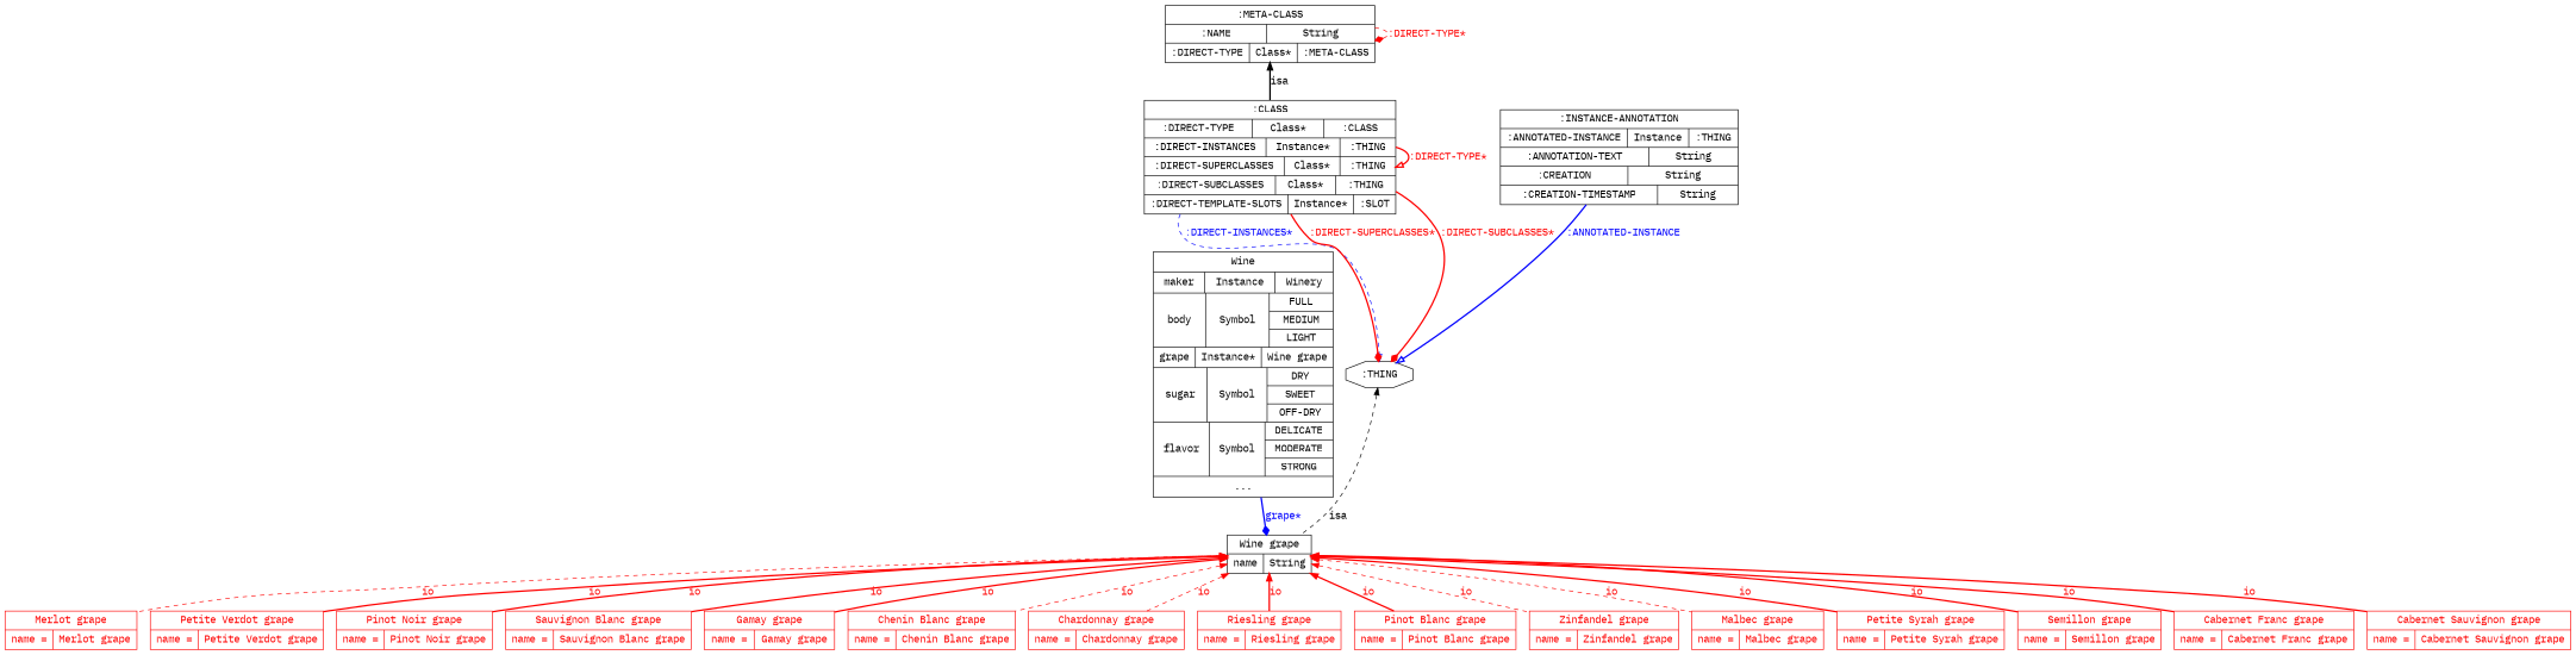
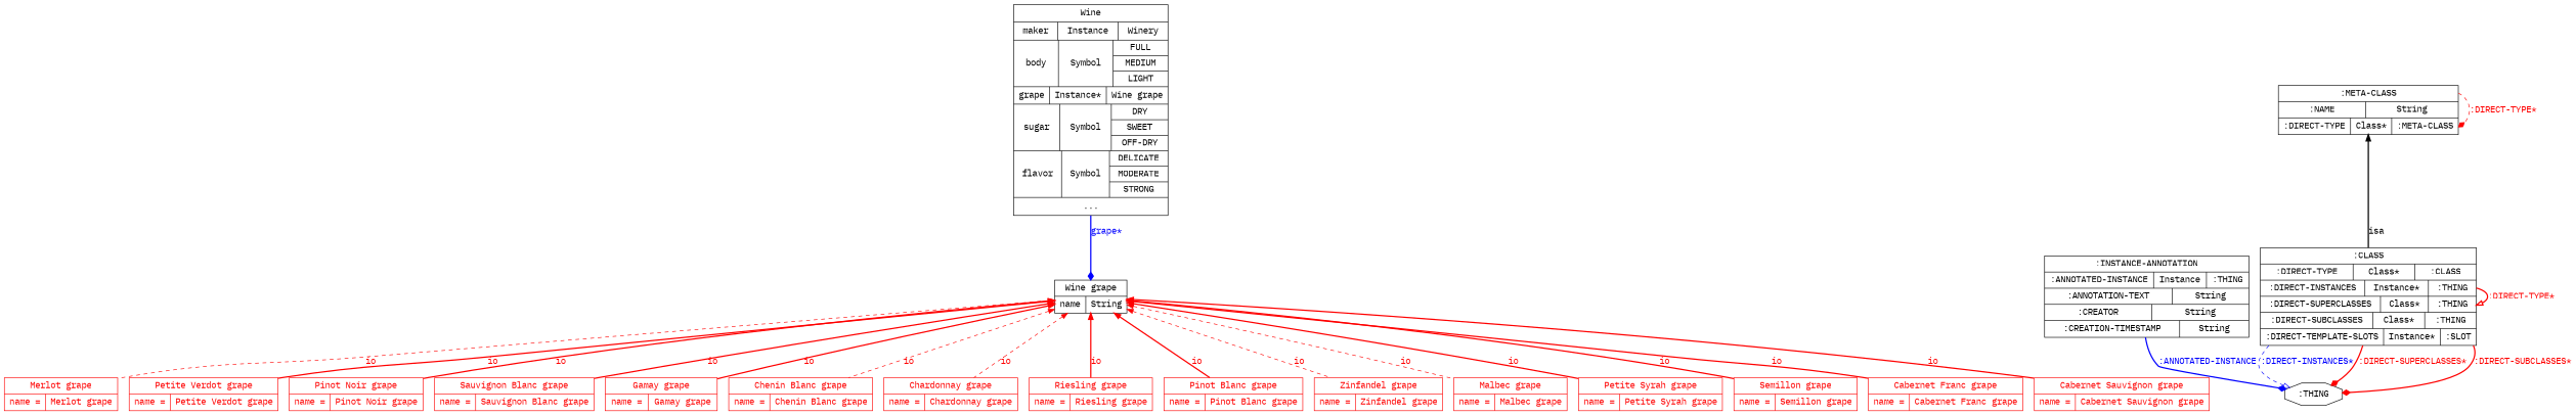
  digraph {
    fontname="IBM Plex Mono"
    node [color="0.0,1.0,1.0" fontcolor="0.0,1.0,1.0" fontname="IBM Plex Mono" shape=record]
    edge [color="0.0,1.0,1.0" dir=back fontcolor="0.0,1.0,1.0" fontname="IBM Plex Mono" style=bold]
    n1 [height=0.73611 label="{Merlot grape|{name =|{Merlot grape}}}" width=2.4167]
    n2 [color="0.0,0.0,0.0" fontcolor="0.0,0.0,0.0" height=0.73611 label="{Wine grape|{name|String}}" width=1.5833]
    n3 [height=0.73611 label="{Petite Verdot grape|{name =|{Petite Verdot grape}}}" width=3.0833]
    n4 [height=0.73611 label="{Pinot Noir grape|{name =|{Pinot Noir grape}}}" width=2.7778]
    n5 [height=0.73611 label="{Sauvignon Blanc grape|{name =|{Sauvignon Blanc grape}}}" width=3.4167]
    n6 [height=0.73611 label="{Gamay grape|{name =|{Gamay grape}}}" width=2.5]
    n7 [height=0.73611 label="{Chenin Blanc grape|{name =|{Chenin Blanc grape}}}" width=3.0833]
    n8 [height=0.73611 label="{Chardonnay grape|{name =|{Chardonnay grape}}}" width=2.9722]
    n9 [height=0.73611 label="{Riesling grape|{name =|{Riesling grape}}}" width=2.5556]
    n10 [height=0.73611 label="{Pinot Blanc grape|{name =|{Pinot Blanc grape}}}" width=2.8889]
    n11 [height=0.73611 label="{Zinfandel grape|{name =|{Zinfandel grape}}}" width=2.7222]
    n12 [height=0.73611 label="{Malbec grape|{name =|{Malbec grape}}}" width=2.4722]
    n13 [height=0.73611 label="{Petite Syrah grape|{name =|{Petite Syrah grape}}}" width=3]
    n14 [height=0.73611 label="{Semillon grape|{name =|{Semillon grape}}}" width=2.6389]
    n15 [height=0.73611 label="{Cabernet Franc grape|{name =|{Cabernet Franc grape}}}" width=3.2778]
    n16 [height=0.73611 label="{Cabernet Sauvignon grape|{name =|{Cabernet Sauvignon grape}}}" width=3.7778]
    n17 [color="0.0,0.0,0.0" fontcolor="0.0,0.0,0.0" height=4.7083 label="{Wine|{maker|Instance|{Winery}}|{body|Symbol|{FULL|MEDIUM|LIGHT}}|{grape|Instance*|{Wine grape}}|{sugar|Symbol|{DRY|SWEET|OFF-DRY}}|{flavor|Symbol|{DELICATE|MODERATE|STRONG}}|{...}}" width=3.25]
    n18 [color="0.0,0.0,0.0" fontcolor="0.0,0.0,0.0" height=2.1806 label="{:CLASS|{:DIRECT-TYPE|Class*|{:CLASS}}|{:DIRECT-INSTANCES|Instance*|{:THING}}|{:DIRECT-SUPERCLASSES|Class*|{:THING}}|{:DIRECT-SUBCLASSES|Class*|{:THING}}|{:DIRECT-TEMPLATE-SLOTS|Instance*|{:SLOT}}}" width=4.75]
    n19 [color="0.0,0.0,0.0" fontcolor="0.0,0.0,0.0" height=0.5 label=":THING" shape=octagon width=0.91667]
    n20 [color="0.0,0.0,0.0" fontcolor="0.0,0.0,0.0" height=1.0972 label="{:META-CLASS|{:NAME|String}|{:DIRECT-TYPE|Class*|{:META-CLASS}}}" width=3.9167]
-   n21 [color="0.0,0.0,0.0" fontcolor="0.0,0.0,0.0" height=1.8194 label="{:INSTANCE-ANNOTATION|{:ANNOTATED-INSTANCE|Instance|{:THING}}|{:ANNOTATION-TEXT|String}|{:CREATION|String}|{:CREATION-TIMESTAMP|String}}" width=4.5556]
+   n21 [color="0.0,0.0,0.0" fontcolor="0.0,0.0,0.0" height=1.8194 label="{:INSTANCE-ANNOTATION|{:ANNOTATED-INSTANCE|Instance|{:THING}}|{:ANNOTATION-TEXT|String}|{:CREATOR|String}|{:CREATION-TIMESTAMP|String}}" width=4.5556]
    n2 -> n1 [label=io style=dashed]
    n2 -> n3 [label=io]
    n2 -> n4 [label=io]
    n2 -> n5 [label=io]
    n2 -> n6 [label=io]
    n2 -> n7 [label=io style=dashed]
    n2 -> n8 [label=io style=dashed]
    n2 -> n9 [label=io]
    n2 -> n10 [label=io]
    n2 -> n11 [label=io style=dashed]
    n2 -> n12 [label=io style=dashed]
    n2 -> n13 [label=io]
    n2 -> n14 [label=io]
    n2 -> n15 [label=io]
    n2 -> n16 [label=io]
    n17 -> n2 [arrowhead=diamond color="0.6666667,1.0,1.0" fontcolor="0.6666667,1.0,1.0" label="grape*" dir=""]
    n18 -> n18 [arrowhead=onormal label=":DIRECT-TYPE*" dir=""]
    n18 -> n19 [arrowhead=onormal color="0.6666667,1.0,1.0" fontcolor="0.6666667,1.0,1.0" label=":DIRECT-INSTANCES*" style=dashed dir=""]
    n18 -> n19 [arrowhead=diamond label=":DIRECT-SUPERCLASSES*" dir=""]
    n18 -> n19 [arrowhead=diamond label=":DIRECT-SUBCLASSES*" dir=""]
-   n19 -> n2 [color="0.0,0.0,0.0" fontcolor="0.0,0.0,0.0" label=isa style=dashed]
    n20 -> n18 [color="0.0,0.0,0.0" fontcolor="0.0,0.0,0.0" label=isa]
    n20 -> n20 [arrowhead=diamond label=":DIRECT-TYPE*" style=dashed dir=""]
-   n21 -> n19 [arrowhead=onormal color="0.6666667,1.0,1.0" fontcolor="0.6666667,1.0,1.0" label=":ANNOTATED-INSTANCE" dir=""]
+   n21 -> n19 [arrowhead=diamond color="0.6666667,1.0,1.0" fontcolor="0.6666667,1.0,1.0" label=":ANNOTATED-INSTANCE" dir=""]
  }
